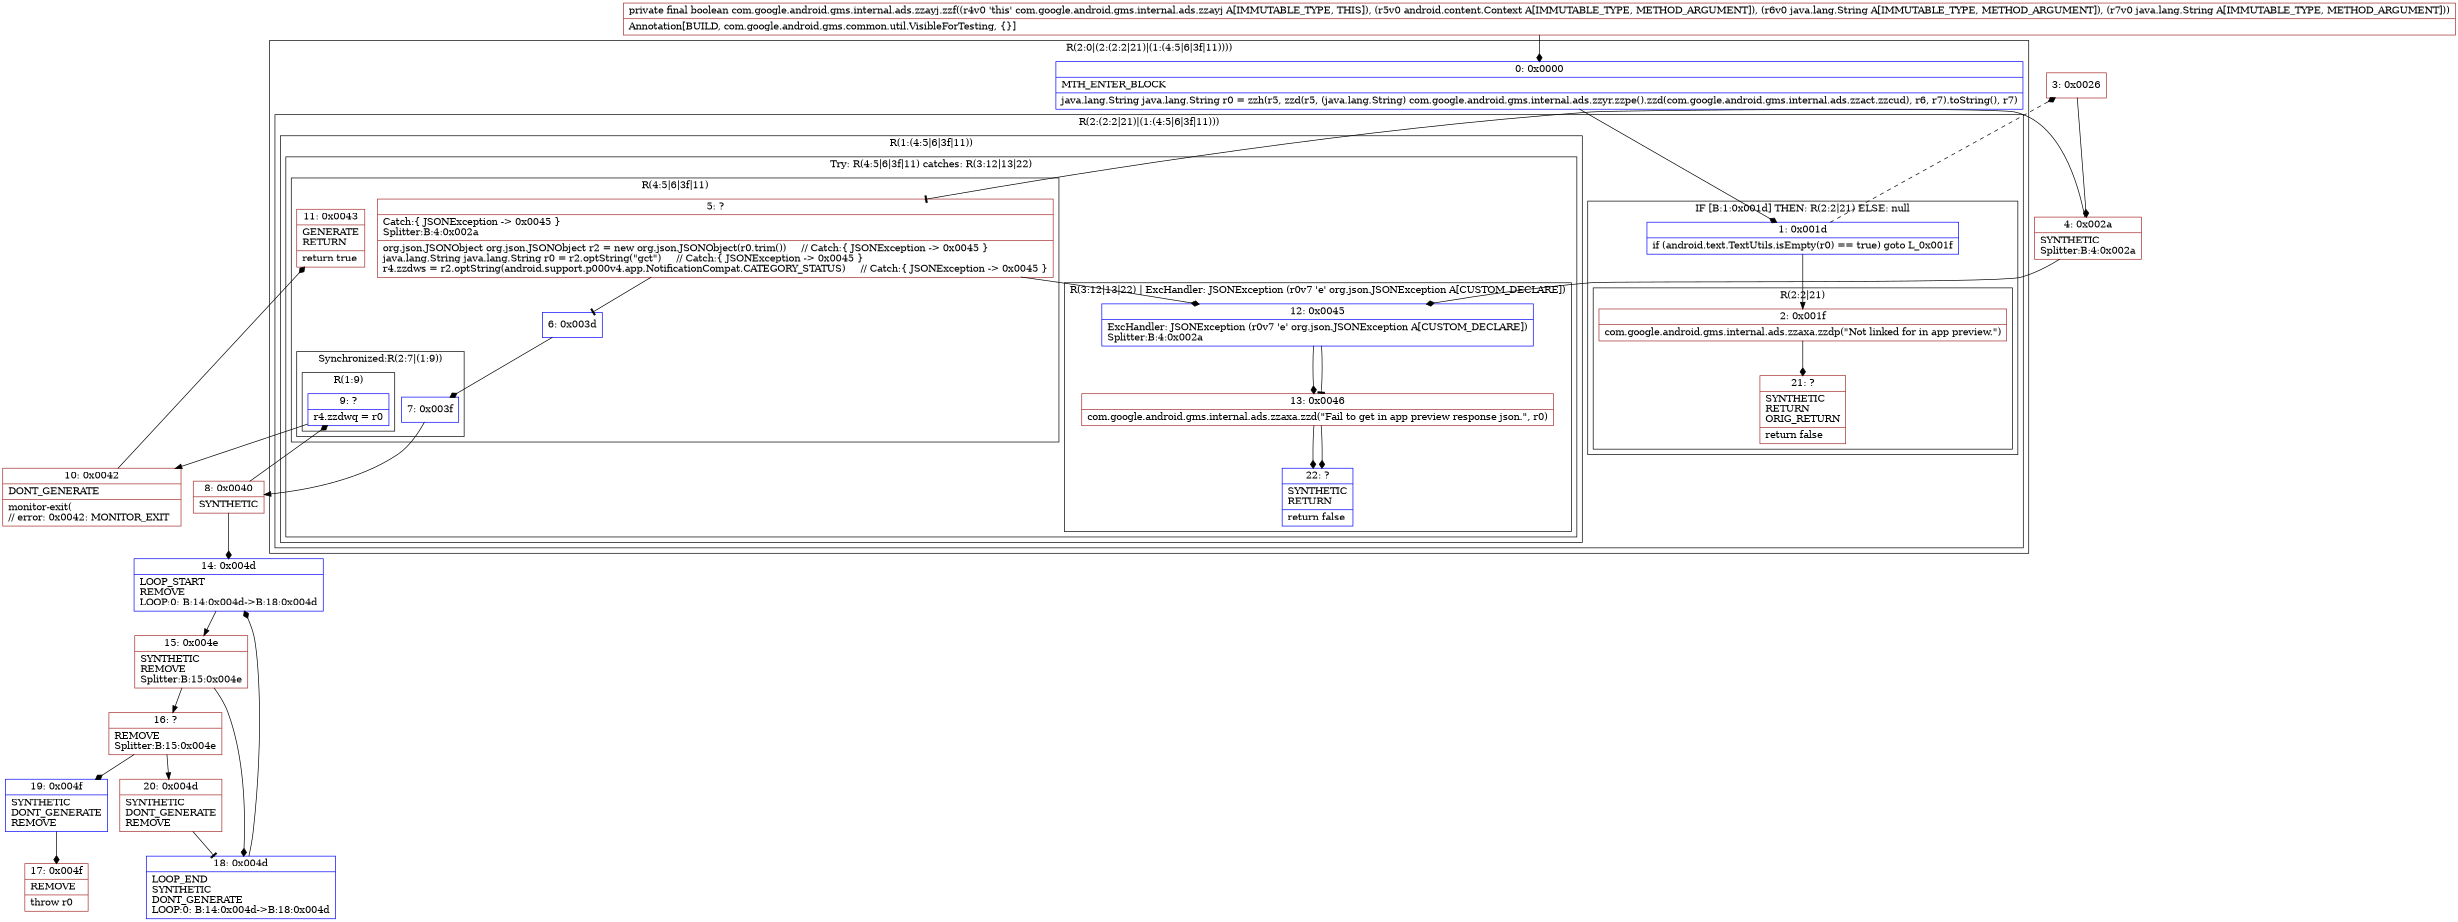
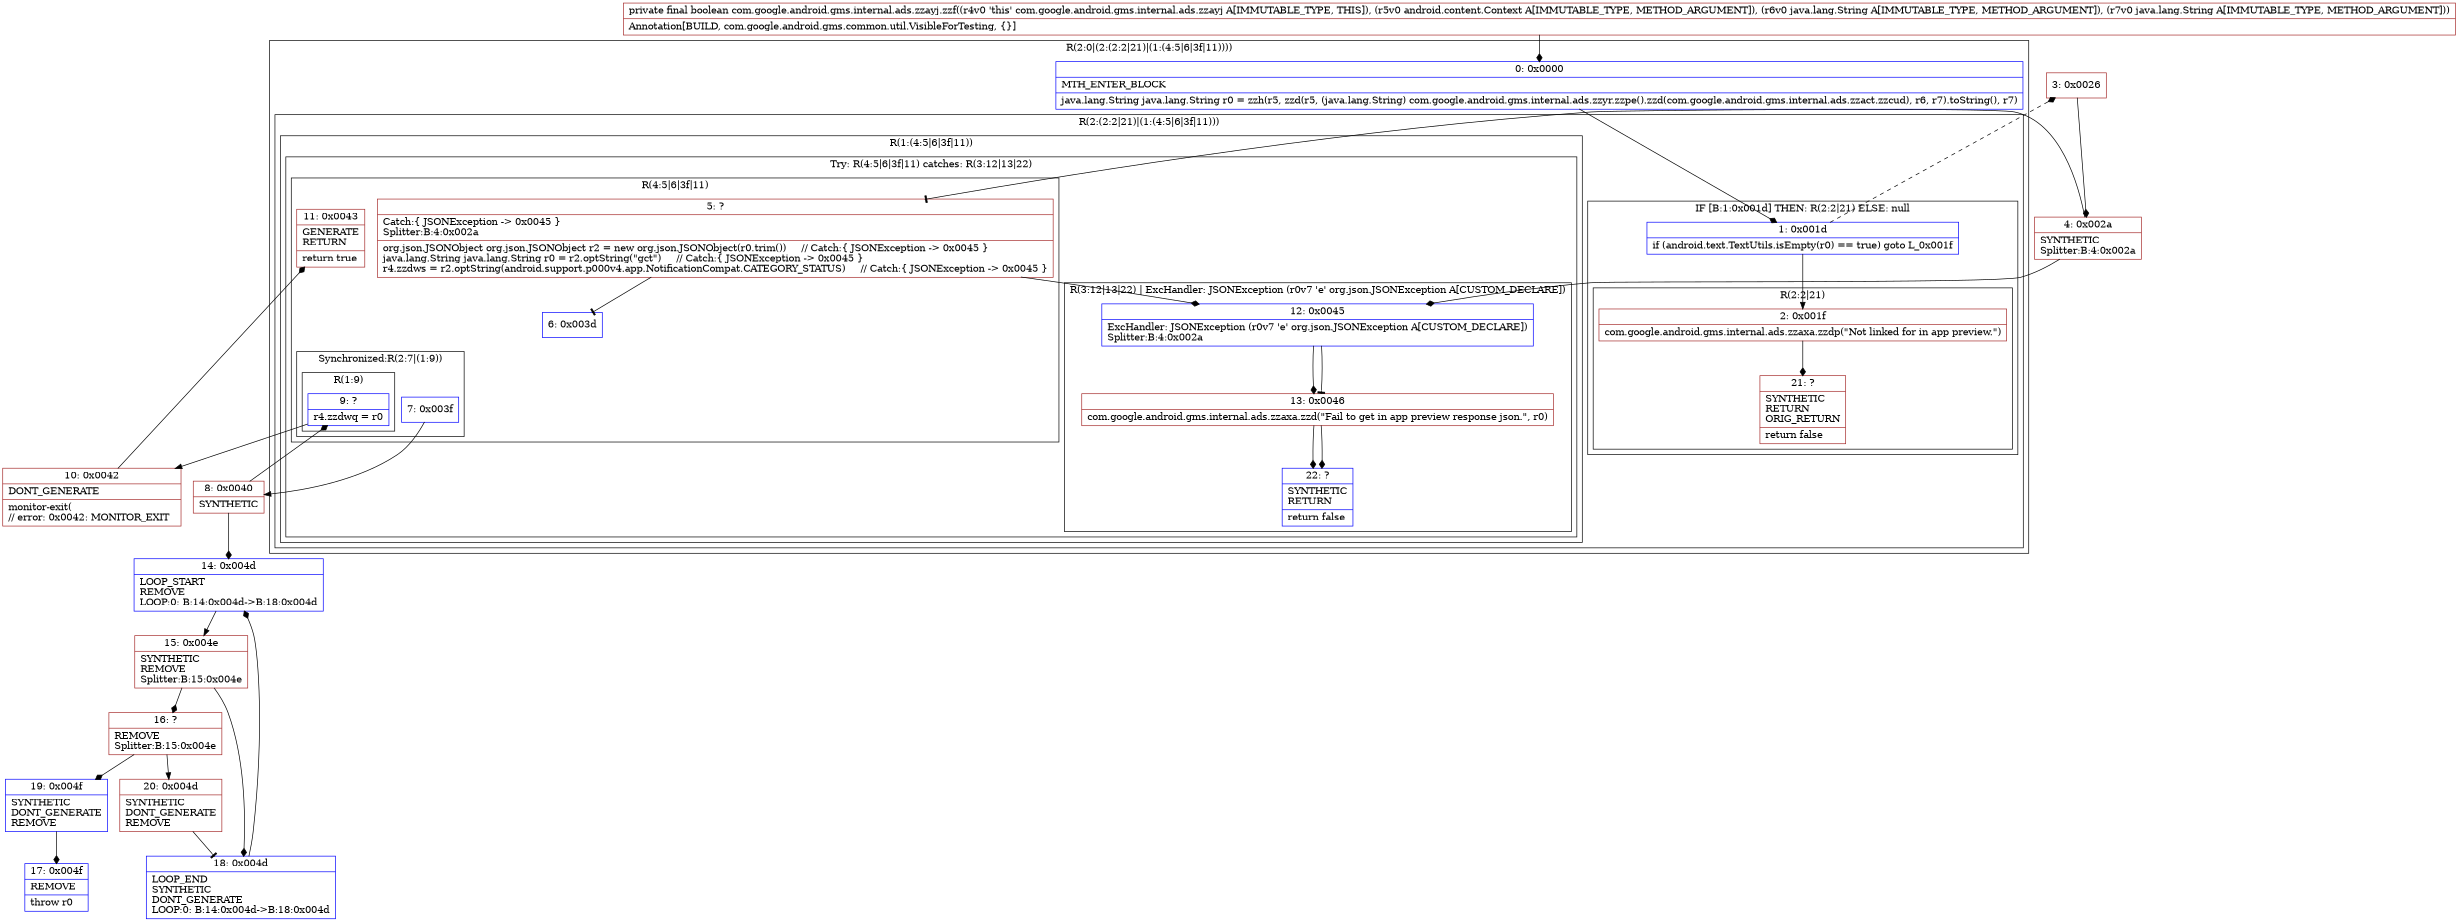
  digraph {
    node [color=brown shape=record]
    edge [arrowhead=diamond]
    n1 [label="{2\:\ 0x001f|com.google.android.gms.internal.ads.zzaxa.zzdp(\"Not linked for in app preview.\")\l}"]
    n2 [label="{21\:\ ?|SYNTHETIC\lRETURN\lORIG_RETURN\l|return false\l}"]
    n3 [color=blue label="{1\:\ 0x001d|if (android.text.TextUtils.isEmpty(r0) == true) goto L_0x001f\l}"]
    n4 [color=blue label="{9\:\ ?|r4.zzdwq = r0\l}"]
    n5 [color=blue label="{7\:\ 0x003f}"]
    n6 [label="{5\:\ ?|Catch:\{ JSONException \-\> 0x0045 \}\lSplitter:B:4:0x002a\l|org.json.JSONObject org.json.JSONObject r2 = new org.json.JSONObject(r0.trim())     \/\/ Catch:\{ JSONException \-\> 0x0045 \}\ljava.lang.String java.lang.String r0 = r2.optString(\"gct\")     \/\/ Catch:\{ JSONException \-\> 0x0045 \}\lr4.zzdws = r2.optString(android.support.p000v4.app.NotificationCompat.CATEGORY_STATUS)     \/\/ Catch:\{ JSONException \-\> 0x0045 \}\l}"]
    n7 [color=blue label="{6\:\ 0x003d}"]
    n8 [label="{11\:\ 0x0043|GENERATE\lRETURN\l|return true\l}"]
    n9 [color=blue label="{12\:\ 0x0045|ExcHandler: JSONException (r0v7 'e' org.json.JSONException A[CUSTOM_DECLARE])\lSplitter:B:4:0x002a\l}"]
    n10 [label="{13\:\ 0x0046|com.google.android.gms.internal.ads.zzaxa.zzd(\"Fail to get in app preview response json.\", r0)\l}"]
    n11 [color=blue label="{22\:\ ?|SYNTHETIC\lRETURN\l|return false\l}"]
    n12 [color=blue label="{0\:\ 0x0000|MTH_ENTER_BLOCK\l|java.lang.String java.lang.String r0 = zzh(r5, zzd(r5, (java.lang.String) com.google.android.gms.internal.ads.zzyr.zzpe().zzd(com.google.android.gms.internal.ads.zzact.zzcud), r6, r7).toString(), r7)\l}"]
    n13 [label="{3\:\ 0x0026}"]
    n14 [label="{10\:\ 0x0042|DONT_GENERATE\l|monitor\-exit(\l\/\/ error: 0x0042: MONITOR_EXIT  \l}"]
    n15 [label="{8\:\ 0x0040|SYNTHETIC\l}"]
    n16 [label="{4\:\ 0x002a|SYNTHETIC\lSplitter:B:4:0x002a\l}"]
    n17 [color=blue label="{14\:\ 0x004d|LOOP_START\lREMOVE\lLOOP:0: B:14:0x004d\-\>B:18:0x004d\l}"]
    n18 [label="{15\:\ 0x004e|SYNTHETIC\lREMOVE\lSplitter:B:15:0x004e\l}"]
    n19 [label="{16\:\ ?|REMOVE\lSplitter:B:15:0x004e\l}"]
    n20 [color=blue label="{18\:\ 0x004d|LOOP_END\lSYNTHETIC\lDONT_GENERATE\lLOOP:0: B:14:0x004d\-\>B:18:0x004d\l}"]
    n21 [color=blue label="{19\:\ 0x004f|SYNTHETIC\lDONT_GENERATE\lREMOVE\l}"]
    n22 [label="{20\:\ 0x004d|SYNTHETIC\lDONT_GENERATE\lREMOVE\l}"]
-   n23 [label="{17\:\ 0x004f|REMOVE\l|throw r0\l}"]
+   n23 [color=blue label="{17\:\ 0x004f|REMOVE\l|throw r0\l}"]
    n24 [label="{private final boolean com.google.android.gms.internal.ads.zzayj.zzf((r4v0 'this' com.google.android.gms.internal.ads.zzayj A[IMMUTABLE_TYPE, THIS]), (r5v0 android.content.Context A[IMMUTABLE_TYPE, METHOD_ARGUMENT]), (r6v0 java.lang.String A[IMMUTABLE_TYPE, METHOD_ARGUMENT]), (r7v0 java.lang.String A[IMMUTABLE_TYPE, METHOD_ARGUMENT]))  | Annotation[BUILD, com.google.android.gms.common.util.VisibleForTesting, \{\}]\l}"]
    subgraph cluster_1 {
      label="R(2:0|(2:(2:2|21)|(1:(4:5|6|3f|11))))"
      n12
      subgraph cluster_2 {
        label="R(2:(2:2|21)|(1:(4:5|6|3f|11)))"
        subgraph cluster_3 {
          label="IF [B:1:0x001d] THEN: R(2:2|21) ELSE: null"
          n3
          subgraph cluster_4 {
            label="R(2:2|21)"
            n1
            n2
          }
        }
        subgraph cluster_5 {
          label="R(1:(4:5|6|3f|11))"
          subgraph cluster_6 {
            label="Try: R(4:5|6|3f|11) catches: R(3:12|13|22)"
            subgraph cluster_7 {
              label="R(4:5|6|3f|11)"
              n6
              n7
              n8
              subgraph cluster_8 {
                label="Synchronized:R(2:7|(1:9))"
                n5
                subgraph cluster_9 {
                  label="R(1:9)"
                  n4
                }
              }
            }
            subgraph cluster_10 {
              label="R(3:12|13|22) | ExcHandler: JSONException (r0v7 'e' org.json.JSONException A[CUSTOM_DECLARE])\l"
              n9
              n10
              n11
            }
          }
        }
      }
    }
    subgraph cluster_11 {
      label="R(3:12|13|22) | ExcHandler: JSONException (r0v7 'e' org.json.JSONException A[CUSTOM_DECLARE])\l"
    }
    n1 -> n2
    n3 -> n1 [arrowhead=normal]
    n3 -> n13 [style=dashed]
    n4 -> n14 [arrowhead=normal]
    n5 -> n15 [arrowhead=normal]
    n6 -> n7 [arrowhead=tee]
    n6 -> n9
-   n7 -> n5
    n9 -> n10
    n9 -> n10 [arrowhead=tee]
    n10 -> n11
    n10 -> n11
    n12 -> n3
    n13 -> n16
    n14 -> n8
    n15 -> n4
    n15 -> n17
    n16 -> n6 [arrowhead=tee]
    n16 -> n9
    n17 -> n18 [arrowhead=normal]
-   n18 -> n19 [arrowhead=normal]
+   n18 -> n19
    n18 -> n20
    n19 -> n21
    n19 -> n22 [arrowhead=normal]
    n20 -> n17
    n21 -> n23
    n22 -> n20 [arrowhead=tee]
    n24 -> n12
  }
